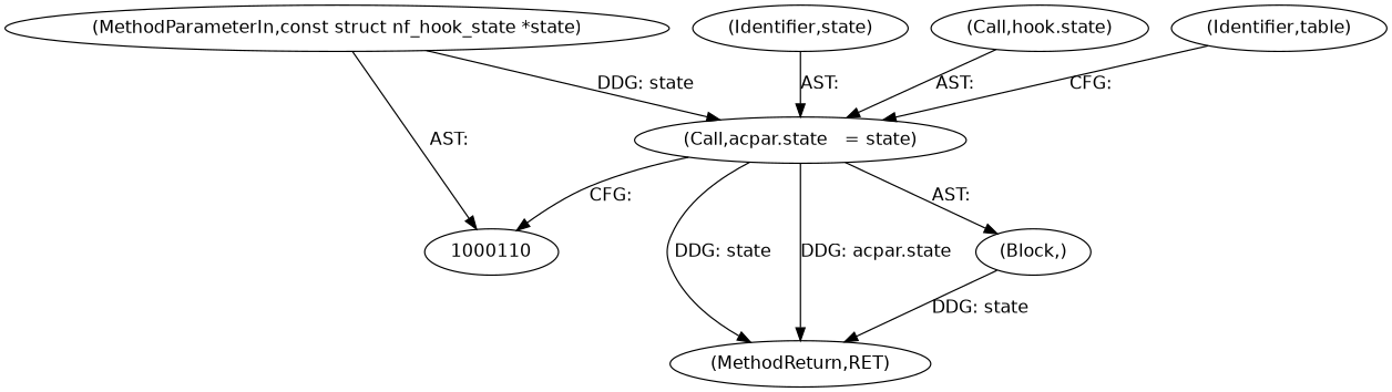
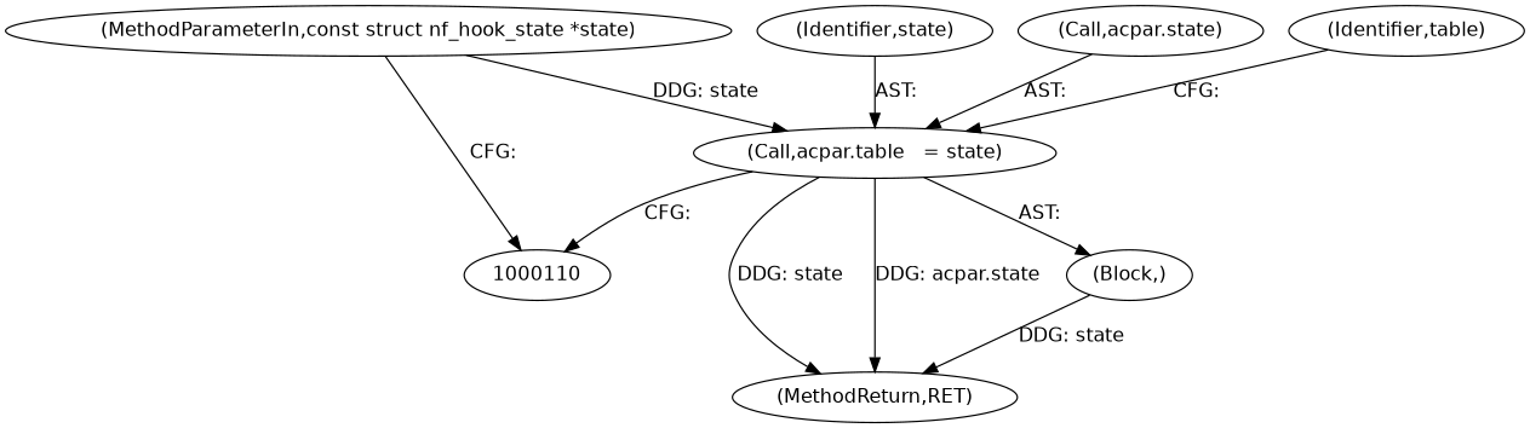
  digraph {
    fontname="DejaVu Sans"
    node [fontname="DejaVu Sans"]
    edge [fontname="DejaVu Sans"]
    n1 [label="(MethodParameterIn,const struct nf_hook_state *state)"]
-   n2 [label="(Call,acpar.state   = state)"]
+   n2 [label="(Call,acpar.table   = state)"]
    1000110
    n4 [label="(MethodReturn,RET)"]
    n5 [label="(Block,)"]
    n6 [label="(Identifier,state)"]
-   n7 [label="(Call,hook.state)"]
+   n7 [label="(Call,acpar.state)"]
    n8 [label="(Identifier,table)"]
    n1 -> n2 [label="DDG: state"]
-   n1 -> 1000110 [label="AST: "]
+   n1 -> 1000110 [label="CFG: "]
    n2 -> 1000110 [label="CFG: "]
    n2 -> n4 [label="DDG: state"]
    n2 -> n4 [label="DDG: acpar.state"]
    n2 -> n5 [label="AST: "]
    n5 -> n4 [label="DDG: state"]
    n6 -> n2 [label="AST: "]
    n7 -> n2 [label="AST: "]
    n8 -> n2 [label="CFG: "]
  }
